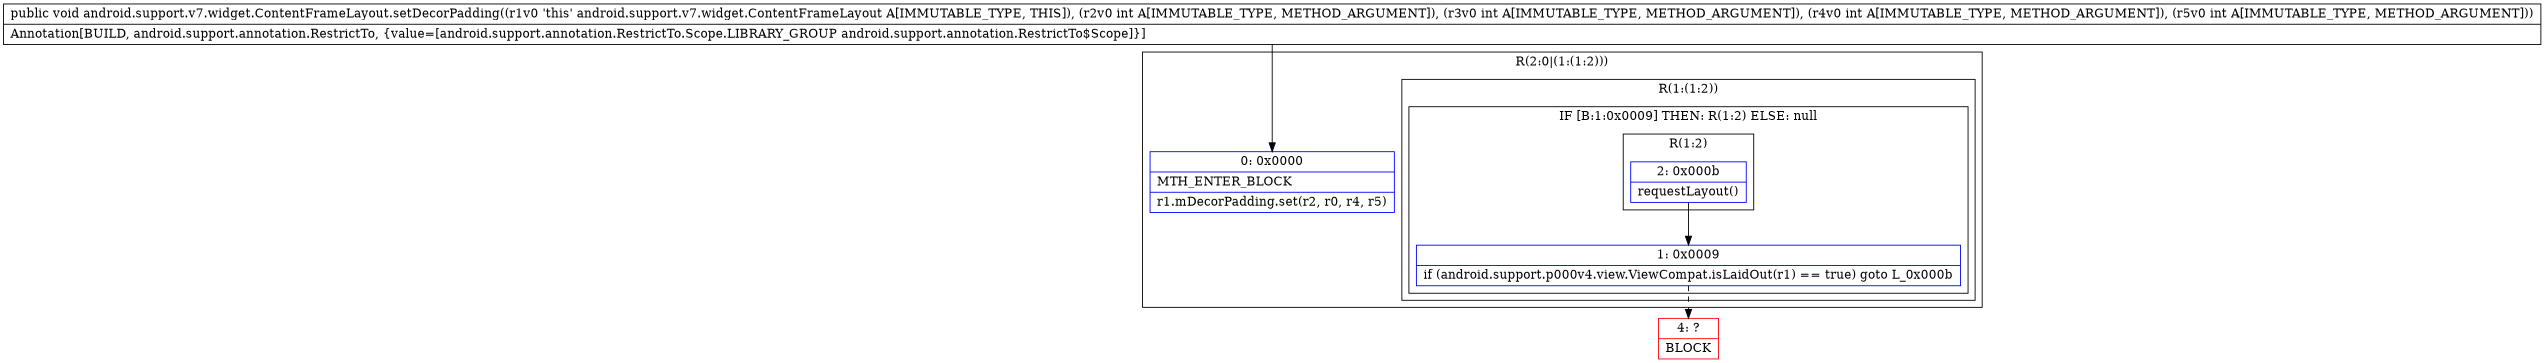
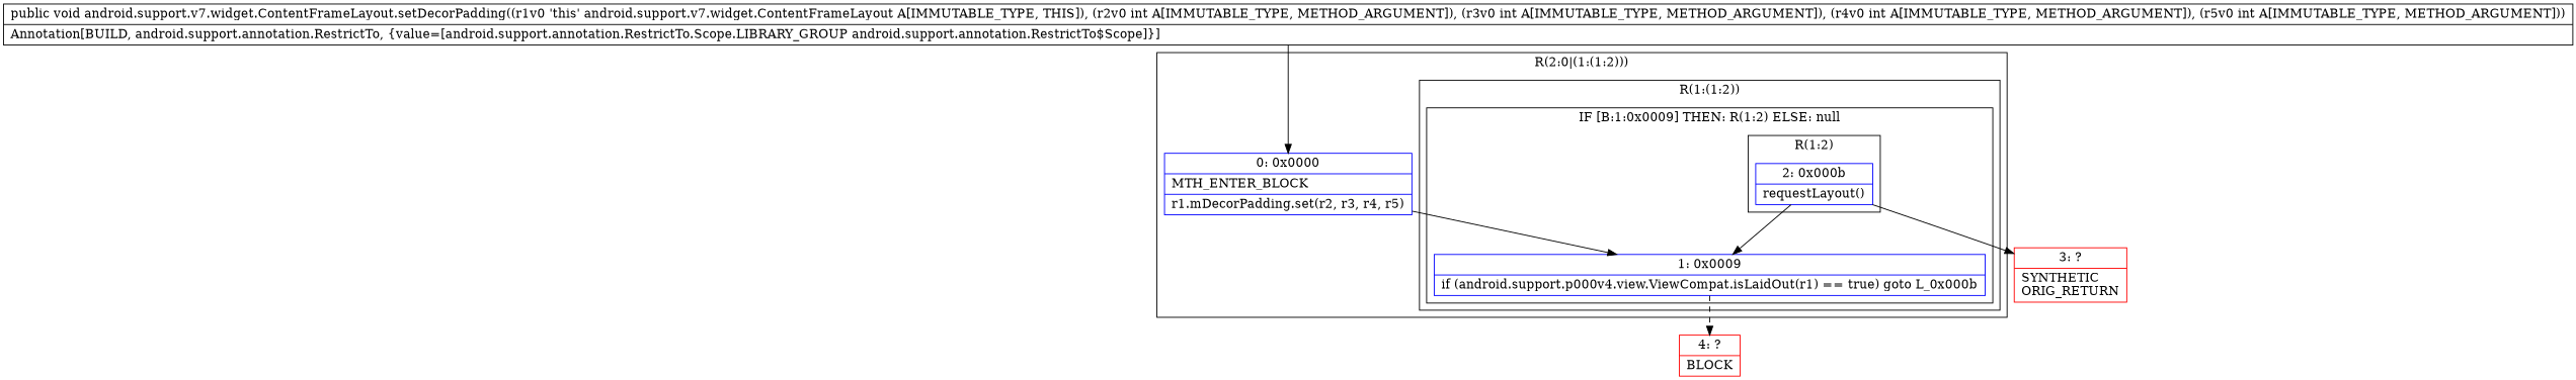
  digraph {
    node [color=blue shape=record]
    n1 [label="{2\:\ 0x000b|requestLayout()\l}"]
    n2 [label="{1\:\ 0x0009|if (android.support.p000v4.view.ViewCompat.isLaidOut(r1) == true) goto L_0x000b\l}"]
-   n3 [label="{0\:\ 0x0000|MTH_ENTER_BLOCK\l|r1.mDecorPadding.set(r2, r0, r4, r5)\l}"]
+   n3 [label="{0\:\ 0x0000|MTH_ENTER_BLOCK\l|r1.mDecorPadding.set(r2, r3, r4, r5)\l}"]
+   n4 [color=red label="{3\:\ ?|SYNTHETIC\lORIG_RETURN\l}"]
    n5 [color=red label="{4\:\ ?|BLOCK\l}"]
    n6 [label="{public void android.support.v7.widget.ContentFrameLayout.setDecorPadding((r1v0 'this' android.support.v7.widget.ContentFrameLayout A[IMMUTABLE_TYPE, THIS]), (r2v0 int A[IMMUTABLE_TYPE, METHOD_ARGUMENT]), (r3v0 int A[IMMUTABLE_TYPE, METHOD_ARGUMENT]), (r4v0 int A[IMMUTABLE_TYPE, METHOD_ARGUMENT]), (r5v0 int A[IMMUTABLE_TYPE, METHOD_ARGUMENT]))  | Annotation[BUILD, android.support.annotation.RestrictTo, \{value=[android.support.annotation.RestrictTo.Scope.LIBRARY_GROUP android.support.annotation.RestrictTo$Scope]\}]\l}" color=""]
    subgraph cluster_1 {
      label="R(2:0|(1:(1:2)))"
      n3
      subgraph cluster_2 {
        label="R(1:(1:2))"
        subgraph cluster_3 {
          label="IF [B:1:0x0009] THEN: R(1:2) ELSE: null"
          n2
          subgraph cluster_4 {
            label="R(1:2)"
            n1
          }
        }
      }
    }
    n1 -> n2
+   n1 -> n4
    n2 -> n5 [style=dashed]
+   n3 -> n2
    n6 -> n3
  }
